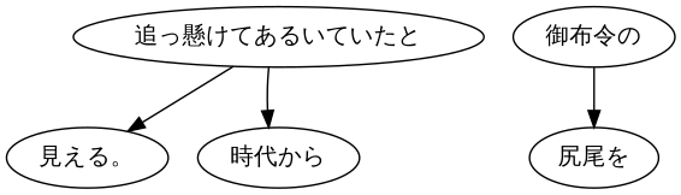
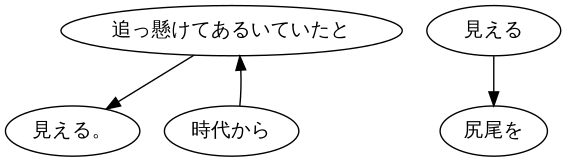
  digraph {
    fontname="EB Garamond"
    node [fontname="EB Garamond"]
    edge [fontname="EB Garamond"]
    n1 [label="追っ懸けてあるいていたと"]
    n2 [label="見える。"]
    n3 [label="時代から"]
-   n4 [label="御布令の"]
+   n4 [label="見える"]
    n5 [label="尻尾を"]
    n1 -> n2
-   n1 -> n3
+   n3 -> n1
    n4 -> n5
  }
